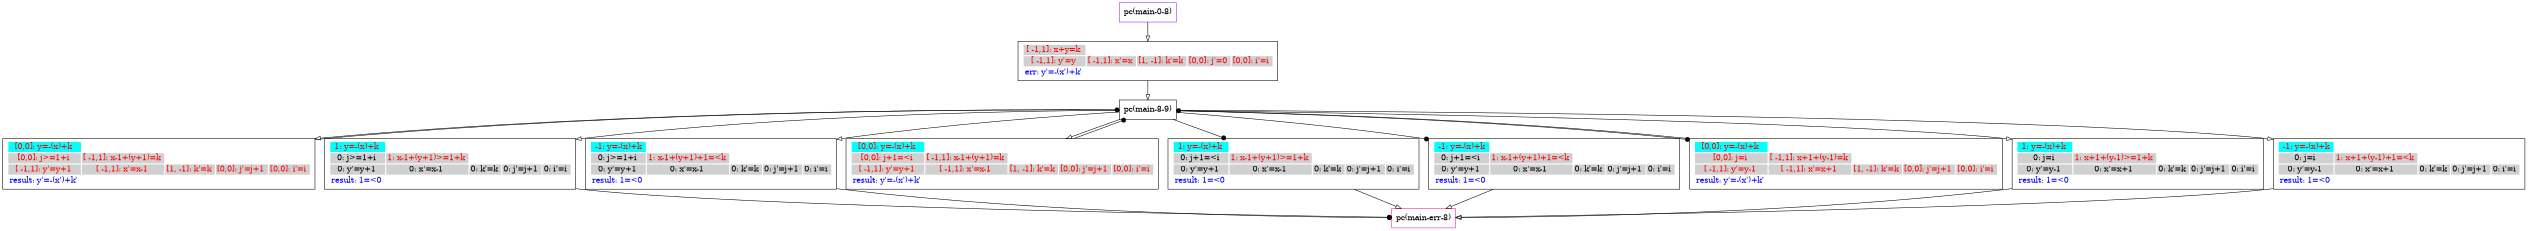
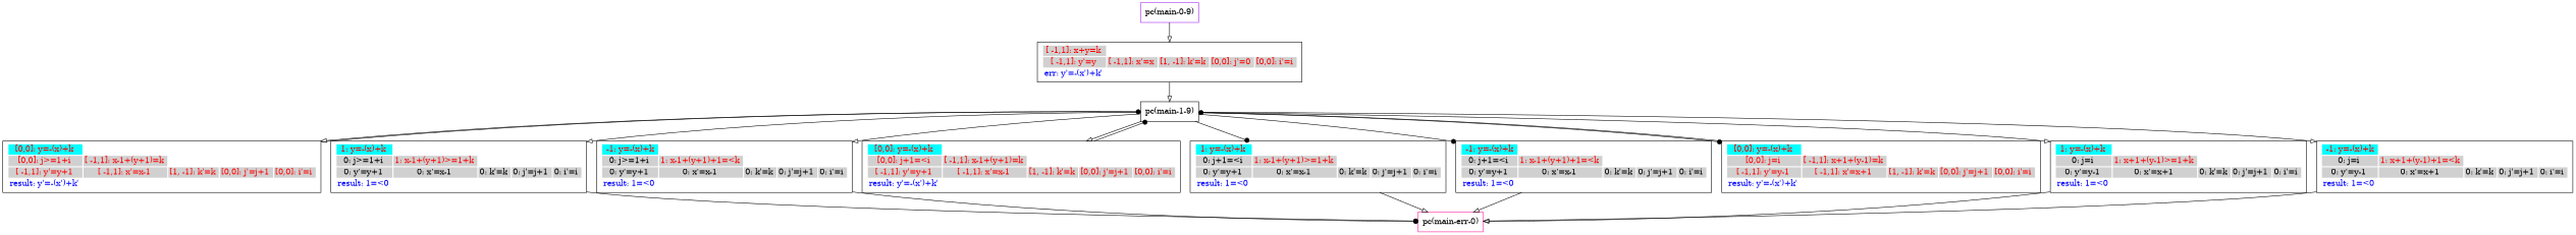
  digraph {
    rankdir=TB
    node [shape=box]
    edge [arrowhead=onormal]
-   n1 [color=purple label="pc(main-0-8)"]
+   n1 [color=purple label="pc(main-0-9)"]
    n2 [label=<<TABLE border="0"><TR><TD bgcolor = "#D0D0D0"><FONT COLOR="red">[ -1,1]: x+y=k </FONT></TD></TR><TR><TD bgcolor = "#D0D0D0"><FONT COLOR="red">[ -1,1]: y'=y </FONT></TD><TD bgcolor = "#D0D0D0"><FONT COLOR="red">[ -1,1]: x'=x </FONT></TD><TD bgcolor = "#D0D0D0"><FONT COLOR="red">[1, -1]: k'=k </FONT></TD><TD bgcolor = "#D0D0D0"><FONT COLOR="red">[0,0]: j'=0 </FONT></TD><TD bgcolor = "#D0D0D0"><FONT COLOR="red">[0,0]: i'=i </FONT></TD></TR><TR><TD bgcolor = "white"><FONT COLOR="blue">err: y'=-(x')+k' </FONT></TD></TR></TABLE>>]
-   n3 [color=black label="pc(main-8-9)"]
+   n3 [color=black label="pc(main-1-9)"]
    n4 [label=<<TABLE border="0"><TR><TD bgcolor = "#00FFFF"><FONT COLOR="red">[0,0]: y=-(x)+k </FONT></TD></TR><TR><TD bgcolor = "#D0D0D0"><FONT COLOR="red">[0,0]: j&#062;=1+i </FONT></TD><TD bgcolor = "#D0D0D0"><FONT COLOR="red">[ -1,1]: x-1+(y+1)=k </FONT></TD></TR><TR><TD bgcolor = "#D0D0D0"><FONT COLOR="red">[ -1,1]: y'=y+1 </FONT></TD><TD bgcolor = "#D0D0D0"><FONT COLOR="red">[ -1,1]: x'=x-1 </FONT></TD><TD bgcolor = "#D0D0D0"><FONT COLOR="red">[1, -1]: k'=k </FONT></TD><TD bgcolor = "#D0D0D0"><FONT COLOR="red">[0,0]: j'=j+1 </FONT></TD><TD bgcolor = "#D0D0D0"><FONT COLOR="red">[0,0]: i'=i </FONT></TD></TR><TR><TD bgcolor = "white"><FONT COLOR="blue">result: y'=-(x')+k' </FONT></TD></TR></TABLE>>]
    n5 [label=<<TABLE border="0"><TR><TD bgcolor = "#00FFFF"><FONT COLOR="red">1: y=-(x)+k </FONT></TD></TR><TR><TD bgcolor = "#D0D0D0"><FONT COLOR="black">0: j&#062;=1+i </FONT></TD><TD bgcolor = "#D0D0D0"><FONT COLOR="red">1: x-1+(y+1)&#062;=1+k </FONT></TD></TR><TR><TD bgcolor = "#D0D0D0"><FONT COLOR="black">0: y'=y+1 </FONT></TD><TD bgcolor = "#D0D0D0"><FONT COLOR="black">0: x'=x-1 </FONT></TD><TD bgcolor = "#D0D0D0"><FONT COLOR="black">0: k'=k </FONT></TD><TD bgcolor = "#D0D0D0"><FONT COLOR="black">0: j'=j+1 </FONT></TD><TD bgcolor = "#D0D0D0"><FONT COLOR="black">0: i'=i </FONT></TD></TR><TR><TD bgcolor = "white"><FONT COLOR="blue">result: 1=&#060;0 </FONT></TD></TR></TABLE>>]
    n6 [label=<<TABLE border="0"><TR><TD bgcolor = "#00FFFF"><FONT COLOR="red"> -1: y=-(x)+k </FONT></TD></TR><TR><TD bgcolor = "#D0D0D0"><FONT COLOR="black">0: j&#062;=1+i </FONT></TD><TD bgcolor = "#D0D0D0"><FONT COLOR="red">1: x-1+(y+1)+1=&#060;k </FONT></TD></TR><TR><TD bgcolor = "#D0D0D0"><FONT COLOR="black">0: y'=y+1 </FONT></TD><TD bgcolor = "#D0D0D0"><FONT COLOR="black">0: x'=x-1 </FONT></TD><TD bgcolor = "#D0D0D0"><FONT COLOR="black">0: k'=k </FONT></TD><TD bgcolor = "#D0D0D0"><FONT COLOR="black">0: j'=j+1 </FONT></TD><TD bgcolor = "#D0D0D0"><FONT COLOR="black">0: i'=i </FONT></TD></TR><TR><TD bgcolor = "white"><FONT COLOR="blue">result: 1=&#060;0 </FONT></TD></TR></TABLE>>]
    n7 [label=<<TABLE border="0"><TR><TD bgcolor = "#00FFFF"><FONT COLOR="red">[0,0]: y=-(x)+k </FONT></TD></TR><TR><TD bgcolor = "#D0D0D0"><FONT COLOR="red">[0,0]: j+1=&#060;i </FONT></TD><TD bgcolor = "#D0D0D0"><FONT COLOR="red">[ -1,1]: x-1+(y+1)=k </FONT></TD></TR><TR><TD bgcolor = "#D0D0D0"><FONT COLOR="red">[ -1,1]: y'=y+1 </FONT></TD><TD bgcolor = "#D0D0D0"><FONT COLOR="red">[ -1,1]: x'=x-1 </FONT></TD><TD bgcolor = "#D0D0D0"><FONT COLOR="red">[1, -1]: k'=k </FONT></TD><TD bgcolor = "#D0D0D0"><FONT COLOR="red">[0,0]: j'=j+1 </FONT></TD><TD bgcolor = "#D0D0D0"><FONT COLOR="red">[0,0]: i'=i </FONT></TD></TR><TR><TD bgcolor = "white"><FONT COLOR="blue">result: y'=-(x')+k' </FONT></TD></TR></TABLE>>]
    n8 [label=<<TABLE border="0"><TR><TD bgcolor = "#00FFFF"><FONT COLOR="red">1: y=-(x)+k </FONT></TD></TR><TR><TD bgcolor = "#D0D0D0"><FONT COLOR="black">0: j+1=&#060;i </FONT></TD><TD bgcolor = "#D0D0D0"><FONT COLOR="red">1: x-1+(y+1)&#062;=1+k </FONT></TD></TR><TR><TD bgcolor = "#D0D0D0"><FONT COLOR="black">0: y'=y+1 </FONT></TD><TD bgcolor = "#D0D0D0"><FONT COLOR="black">0: x'=x-1 </FONT></TD><TD bgcolor = "#D0D0D0"><FONT COLOR="black">0: k'=k </FONT></TD><TD bgcolor = "#D0D0D0"><FONT COLOR="black">0: j'=j+1 </FONT></TD><TD bgcolor = "#D0D0D0"><FONT COLOR="black">0: i'=i </FONT></TD></TR><TR><TD bgcolor = "white"><FONT COLOR="blue">result: 1=&#060;0 </FONT></TD></TR></TABLE>>]
    n9 [label=<<TABLE border="0"><TR><TD bgcolor = "#00FFFF"><FONT COLOR="red"> -1: y=-(x)+k </FONT></TD></TR><TR><TD bgcolor = "#D0D0D0"><FONT COLOR="black">0: j+1=&#060;i </FONT></TD><TD bgcolor = "#D0D0D0"><FONT COLOR="red">1: x-1+(y+1)+1=&#060;k </FONT></TD></TR><TR><TD bgcolor = "#D0D0D0"><FONT COLOR="black">0: y'=y+1 </FONT></TD><TD bgcolor = "#D0D0D0"><FONT COLOR="black">0: x'=x-1 </FONT></TD><TD bgcolor = "#D0D0D0"><FONT COLOR="black">0: k'=k </FONT></TD><TD bgcolor = "#D0D0D0"><FONT COLOR="black">0: j'=j+1 </FONT></TD><TD bgcolor = "#D0D0D0"><FONT COLOR="black">0: i'=i </FONT></TD></TR><TR><TD bgcolor = "white"><FONT COLOR="blue">result: 1=&#060;0 </FONT></TD></TR></TABLE>>]
    n10 [label=<<TABLE border="0"><TR><TD bgcolor = "#00FFFF"><FONT COLOR="red">[0,0]: y=-(x)+k </FONT></TD></TR><TR><TD bgcolor = "#D0D0D0"><FONT COLOR="red">[0,0]: j=i </FONT></TD><TD bgcolor = "#D0D0D0"><FONT COLOR="red">[ -1,1]: x+1+(y-1)=k </FONT></TD></TR><TR><TD bgcolor = "#D0D0D0"><FONT COLOR="red">[ -1,1]: y'=y-1 </FONT></TD><TD bgcolor = "#D0D0D0"><FONT COLOR="red">[ -1,1]: x'=x+1 </FONT></TD><TD bgcolor = "#D0D0D0"><FONT COLOR="red">[1, -1]: k'=k </FONT></TD><TD bgcolor = "#D0D0D0"><FONT COLOR="red">[0,0]: j'=j+1 </FONT></TD><TD bgcolor = "#D0D0D0"><FONT COLOR="red">[0,0]: i'=i </FONT></TD></TR><TR><TD bgcolor = "white"><FONT COLOR="blue">result: y'=-(x')+k' </FONT></TD></TR></TABLE>>]
    n11 [label=<<TABLE border="0"><TR><TD bgcolor = "#00FFFF"><FONT COLOR="red">1: y=-(x)+k </FONT></TD></TR><TR><TD bgcolor = "#D0D0D0"><FONT COLOR="black">0: j=i </FONT></TD><TD bgcolor = "#D0D0D0"><FONT COLOR="red">1: x+1+(y-1)&#062;=1+k </FONT></TD></TR><TR><TD bgcolor = "#D0D0D0"><FONT COLOR="black">0: y'=y-1 </FONT></TD><TD bgcolor = "#D0D0D0"><FONT COLOR="black">0: x'=x+1 </FONT></TD><TD bgcolor = "#D0D0D0"><FONT COLOR="black">0: k'=k </FONT></TD><TD bgcolor = "#D0D0D0"><FONT COLOR="black">0: j'=j+1 </FONT></TD><TD bgcolor = "#D0D0D0"><FONT COLOR="black">0: i'=i </FONT></TD></TR><TR><TD bgcolor = "white"><FONT COLOR="blue">result: 1=&#060;0 </FONT></TD></TR></TABLE>>]
    n12 [label=<<TABLE border="0"><TR><TD bgcolor = "#00FFFF"><FONT COLOR="red"> -1: y=-(x)+k </FONT></TD></TR><TR><TD bgcolor = "#D0D0D0"><FONT COLOR="black">0: j=i </FONT></TD><TD bgcolor = "#D0D0D0"><FONT COLOR="red">1: x+1+(y-1)+1=&#060;k </FONT></TD></TR><TR><TD bgcolor = "#D0D0D0"><FONT COLOR="black">0: y'=y-1 </FONT></TD><TD bgcolor = "#D0D0D0"><FONT COLOR="black">0: x'=x+1 </FONT></TD><TD bgcolor = "#D0D0D0"><FONT COLOR="black">0: k'=k </FONT></TD><TD bgcolor = "#D0D0D0"><FONT COLOR="black">0: j'=j+1 </FONT></TD><TD bgcolor = "#D0D0D0"><FONT COLOR="black">0: i'=i </FONT></TD></TR><TR><TD bgcolor = "white"><FONT COLOR="blue">result: 1=&#060;0 </FONT></TD></TR></TABLE>>]
-   n13 [color=deeppink label="pc(main-err-8)"]
+   n13 [color=deeppink label="pc(main-err-0)"]
    n1 -> n2
    n2 -> n3
    n3 -> n4
    n3 -> n5
    n3 -> n6
    n3 -> n7
    n3 -> n8 [arrowhead=dot]
    n3 -> n9 [arrowhead=dot]
    n3 -> n10 [arrowhead=dot]
    n3 -> n11
    n3 -> n12
    n4 -> n3 [arrowhead=dot]
    n5 -> n13 [arrowhead=dot]
    n6 -> n13 [arrowhead=dot]
    n7 -> n3 [arrowhead=dot]
    n8 -> n13
    n9 -> n13
    n10 -> n3 [arrowhead=dot]
    n11 -> n13
    n12 -> n13
  }
